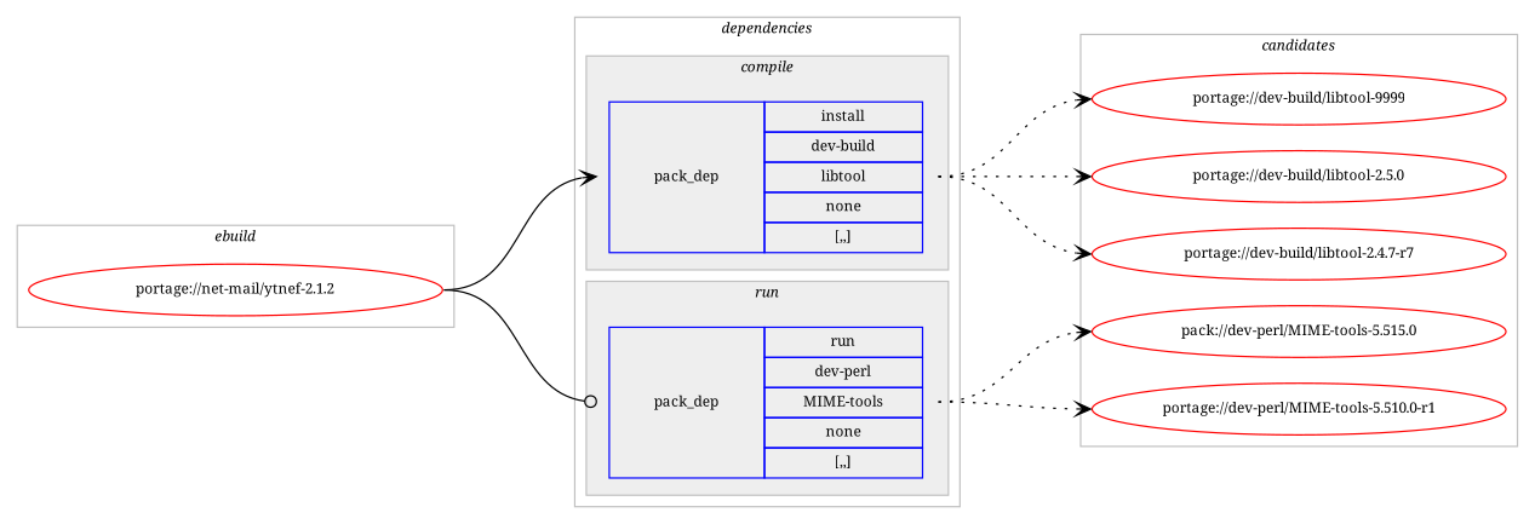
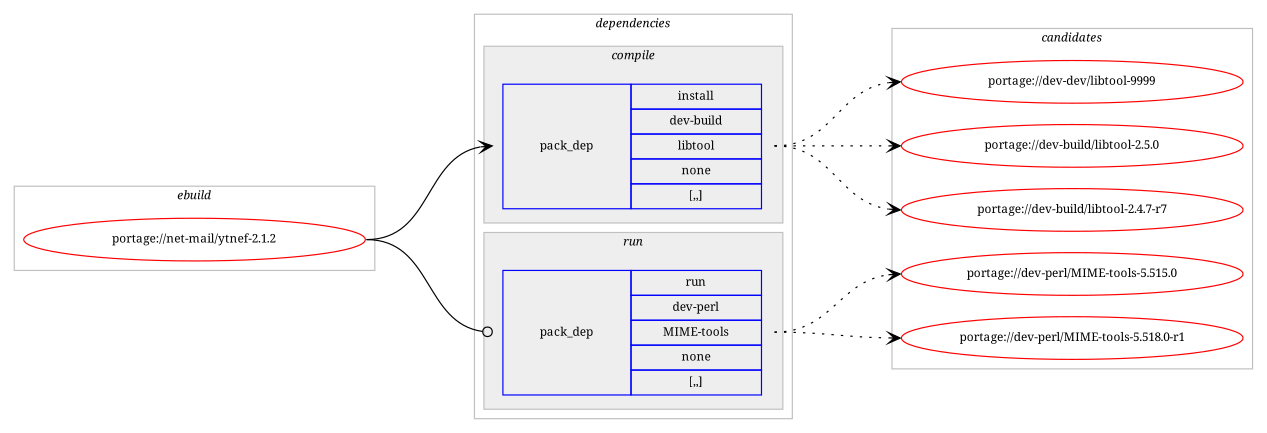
  digraph {
    compound=true
    concentrate=true
    fontname="Noto Serif"
    fontsize=10
    newrank=true
    rankdir=LR
    ranksep=1.5
    node [color=red fontname="Noto Serif" fontsize=10]
    edge [arrowhead=vee fontname="Noto Serif" headport=w style=dotted tailport=e weight=100]
    n1 [label="portage://net-mail/ytnef-2.1.2" width=4]
    n2 [color=blue label=<<TABLE BORDER="0" CELLBORDER="1" CELLSPACING="0" CELLPADDING="4" WIDTH="220"><TR><TD ROWSPAN="6" CELLPADDING="30">pack_dep</TD></TR><TR><TD WIDTH="110">install</TD></TR><TR><TD>dev-build</TD></TR><TR><TD>libtool</TD></TR><TR><TD>none</TD></TR><TR><TD>[,,]</TD></TR></TABLE>> shape=none]
    n3 [color=blue label=<<TABLE BORDER="0" CELLBORDER="1" CELLSPACING="0" CELLPADDING="4" WIDTH="220"><TR><TD ROWSPAN="6" CELLPADDING="30">pack_dep</TD></TR><TR><TD WIDTH="110">run</TD></TR><TR><TD>dev-perl</TD></TR><TR><TD>MIME-tools</TD></TR><TR><TD>none</TD></TR><TR><TD>[,,]</TD></TR></TABLE>> shape=none]
-   n4 [label="portage://dev-build/libtool-9999" width=4]
+   n4 [label="portage://dev-dev/libtool-9999" width=4]
    n5 [label="portage://dev-build/libtool-2.5.0" width=4]
    n6 [label="portage://dev-build/libtool-2.4.7-r7" width=4]
-   n7 [label="pack://dev-perl/MIME-tools-5.515.0" width=4]
-   n8 [label="portage://dev-perl/MIME-tools-5.510.0-r1" width=4]
+   n7 [label="portage://dev-perl/MIME-tools-5.515.0" width=4]
+   n8 [label="portage://dev-perl/MIME-tools-5.518.0-r1" width=4]
    subgraph cluster_1 {
      color=gray
      label=<<i>ebuild</i>>
      n1
    }
    subgraph cluster_2 {
      color=gray
      label=<<i>dependencies</i>>
      subgraph cluster_3 {
        color=gray
        fillcolor="#eeeeee"
        label=<<i>compile</i>>
        style=filled
        subgraph sub_4 {
          color=gray
          fillcolor="#eeeeee"
          label=<<i>compile</i>>
          style=filled
          n2
        }
      }
      subgraph cluster_5 {
        color=gray
        fillcolor="#eeeeee"
        label=<<i>compile and run</i>>
        style=filled
      }
      subgraph cluster_6 {
        color=gray
        fillcolor="#eeeeee"
        label=<<i>run</i>>
        style=filled
        subgraph sub_7 {
          color=gray
          fillcolor="#eeeeee"
          label=<<i>run</i>>
          style=filled
          n3
        }
      }
    }
    subgraph cluster_8 {
      color=gray
      label=<<i>candidates</i>>
      rank=same
      subgraph sub_9 {
        color=black
        label=<<i>candidates</i>>
        nodesep=1
        rank=same
        n4
        n5
        n6
      }
      subgraph sub_10 {
        color=black
        label=<<i>candidates</i>>
        nodesep=1
        rank=same
        n7
        n8
      }
    }
    n1 -> n2 [style=solid weight=20]
    n1 -> n3 [arrowhead=odot style=solid weight=20]
    n2 -> n4
    n2 -> n5
    n2 -> n6
    n3 -> n7
    n3 -> n8
  }
